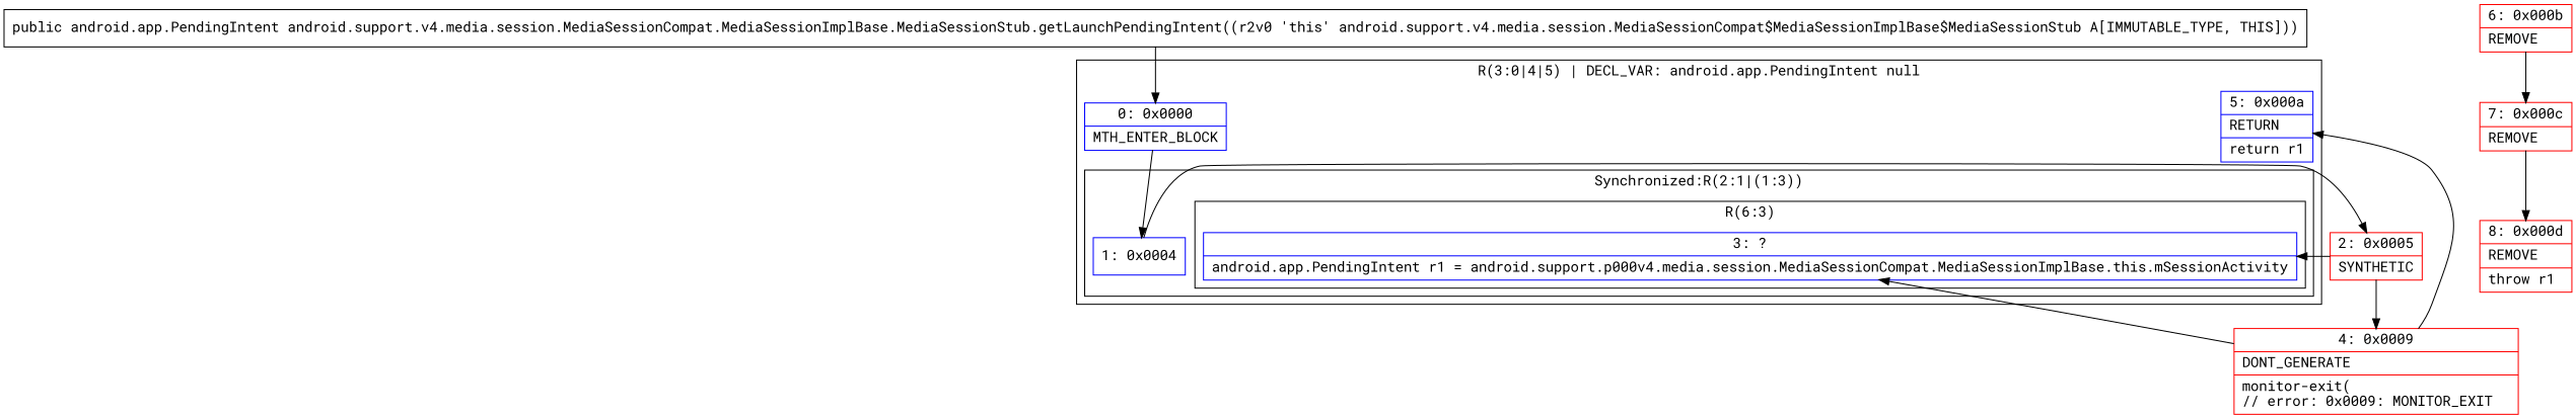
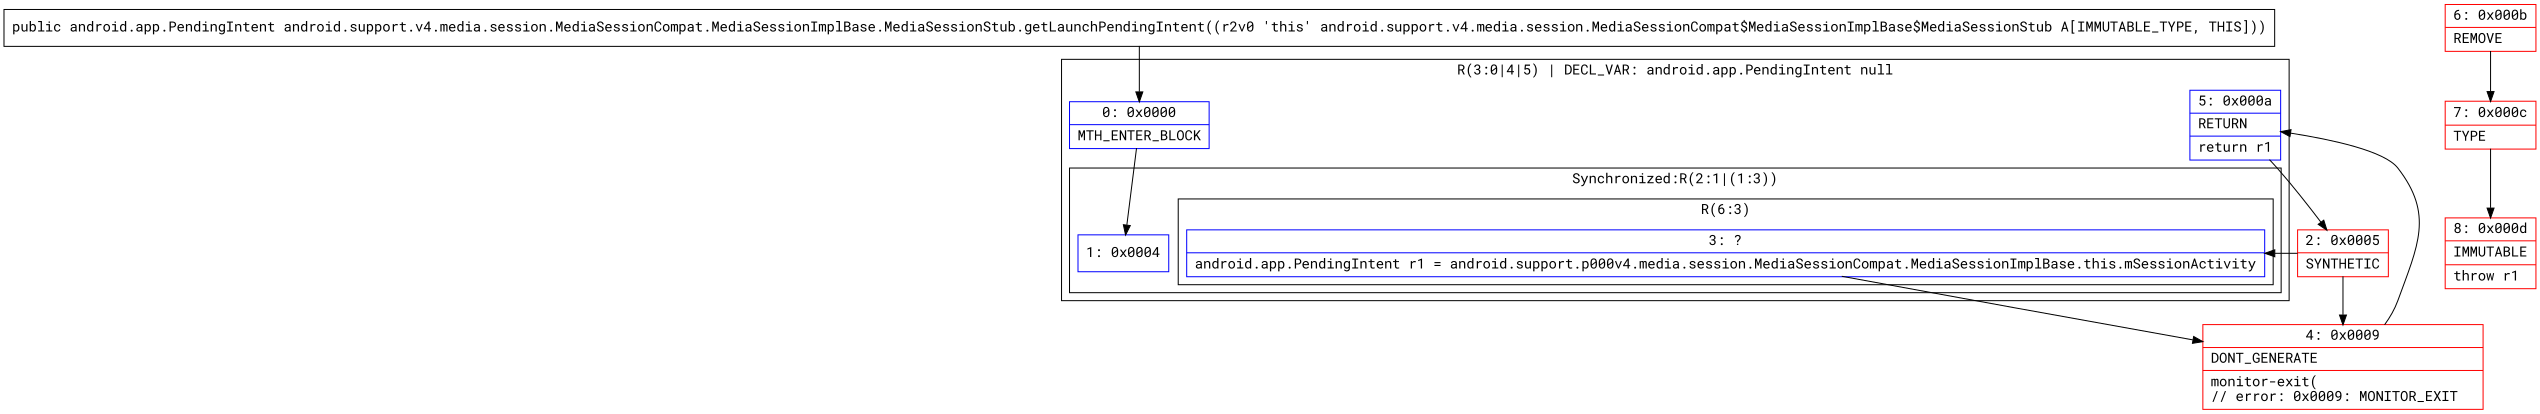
  digraph {
    fontname="Roboto Mono"
    node [color=red fontname="Roboto Mono" shape=record]
    edge [fontname="Roboto Mono"]
    n1 [color=blue label="{3\:\ ?|android.app.PendingIntent r1 = android.support.p000v4.media.session.MediaSessionCompat.MediaSessionImplBase.this.mSessionActivity\l}"]
    n2 [color=blue label="{1\:\ 0x0004}"]
    n3 [color=blue label="{0\:\ 0x0000|MTH_ENTER_BLOCK\l}"]
    n4 [color=blue label="{5\:\ 0x000a|RETURN\l|return r1\l}"]
    n5 [label="{4\:\ 0x0009|DONT_GENERATE\l|monitor\-exit(\l\/\/ error: 0x0009: MONITOR_EXIT  \l}"]
    n6 [label="{2\:\ 0x0005|SYNTHETIC\l}"]
    n7 [label="{6\:\ 0x000b|REMOVE\l}"]
-   n8 [label="{7\:\ 0x000c|REMOVE\l}"]
-   n9 [label="{8\:\ 0x000d|REMOVE\l|throw r1\l}"]
+   n8 [label="{7\:\ 0x000c|TYPE\l}"]
+   n9 [label="{8\:\ 0x000d|IMMUTABLE\l|throw r1\l}"]
    n10 [label="{public android.app.PendingIntent android.support.v4.media.session.MediaSessionCompat.MediaSessionImplBase.MediaSessionStub.getLaunchPendingIntent((r2v0 'this' android.support.v4.media.session.MediaSessionCompat$MediaSessionImplBase$MediaSessionStub A[IMMUTABLE_TYPE, THIS])) }" color=""]
    subgraph cluster_1 {
      label="R(3:0|4|5) | DECL_VAR: android.app.PendingIntent null\l"
      n3
      n4
      subgraph cluster_2 {
        label="Synchronized:R(2:1|(1:3))"
        n2
        subgraph cluster_3 {
          label="R(6:3)"
          n1
        }
      }
    }
-   n5 -> n1
-   n2 -> n6
+   n1 -> n5
+   n4 -> n6
    n3 -> n2
    n5 -> n4
    n6 -> n1
    n6 -> n5
    n7 -> n8
    n8 -> n9
    n10 -> n3
  }
